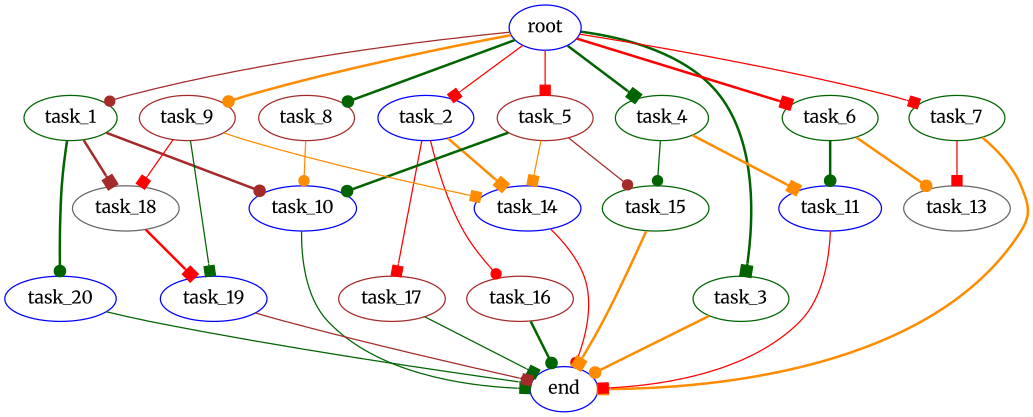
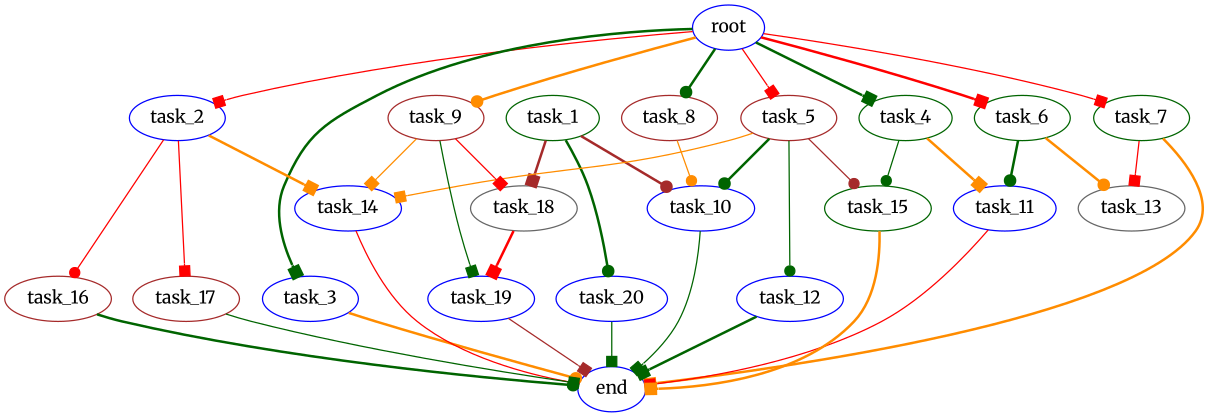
  digraph {
    fontname=Merriweather
    node [color=blue fontname=Merriweather]
    edge [arrowhead=box color=darkgreen fontname=Merriweather style=solid]
    task_1 [color=darkgreen]
    root
    task_2
-   task_3 [color=darkgreen]
+   task_3
    task_4 [color=darkgreen]
    task_5 [color=brown]
    task_6 [color=darkgreen]
    task_7 [color=darkgreen]
    task_8 [color=brown]
    task_9 [color=brown]
    task_10
    task_18 [color=gray40]
    task_20
    task_14
    task_16 [color=brown]
    task_17 [color=brown]
    end
    task_11
    task_15 [color=darkgreen]
+   task_12
    task_13 [color=gray40]
    task_19
    task_1 -> task_10 [arrowhead=dot color=brown style=bold]
    task_1 -> task_18 [color=brown style=bold]
    task_1 -> task_20 [arrowhead=dot style=bold]
-   root -> task_1 [arrowhead=dot color=brown]
    root -> task_2 [color=red]
    root -> task_3 [style=bold]
    root -> task_4 [style=bold]
    root -> task_5 [color=red]
    root -> task_6 [color=red style=bold]
    root -> task_7 [color=red]
    root -> task_8 [arrowhead=dot style=bold]
    root -> task_9 [arrowhead=dot color=darkorange style=bold]
    task_2 -> task_14 [color=darkorange style=bold]
    task_2 -> task_16 [arrowhead=dot color=red]
    task_2 -> task_17 [color=red]
    task_3 -> end [arrowhead=dot color=darkorange style=bold]
    task_4 -> task_11 [color=darkorange style=bold]
    task_4 -> task_15 [arrowhead=dot]
    task_5 -> task_10 [arrowhead=dot style=bold]
    task_5 -> task_14 [color=darkorange]
    task_5 -> task_15 [arrowhead=dot color=brown]
+   task_5 -> task_12 [arrowhead=dot]
    task_6 -> task_11 [arrowhead=dot style=bold]
    task_6 -> task_13 [arrowhead=dot color=darkorange style=bold]
    task_7 -> end [color=darkorange style=bold]
    task_7 -> task_13 [color=red]
    task_8 -> task_10 [arrowhead=dot color=darkorange]
    task_9 -> task_18 [color=red]
    task_9 -> task_14 [color=darkorange]
    task_9 -> task_19
    task_10 -> end
    task_18 -> task_19 [color=red style=bold]
    task_20 -> end
    task_14 -> end [arrowhead=dot color=red]
    task_16 -> end [arrowhead=dot style=bold]
    task_17 -> end
    task_11 -> end [color=red]
    task_15 -> end [color=darkorange style=bold]
+   task_12 -> end [style=bold]
    task_19 -> end [color=brown]
  }
